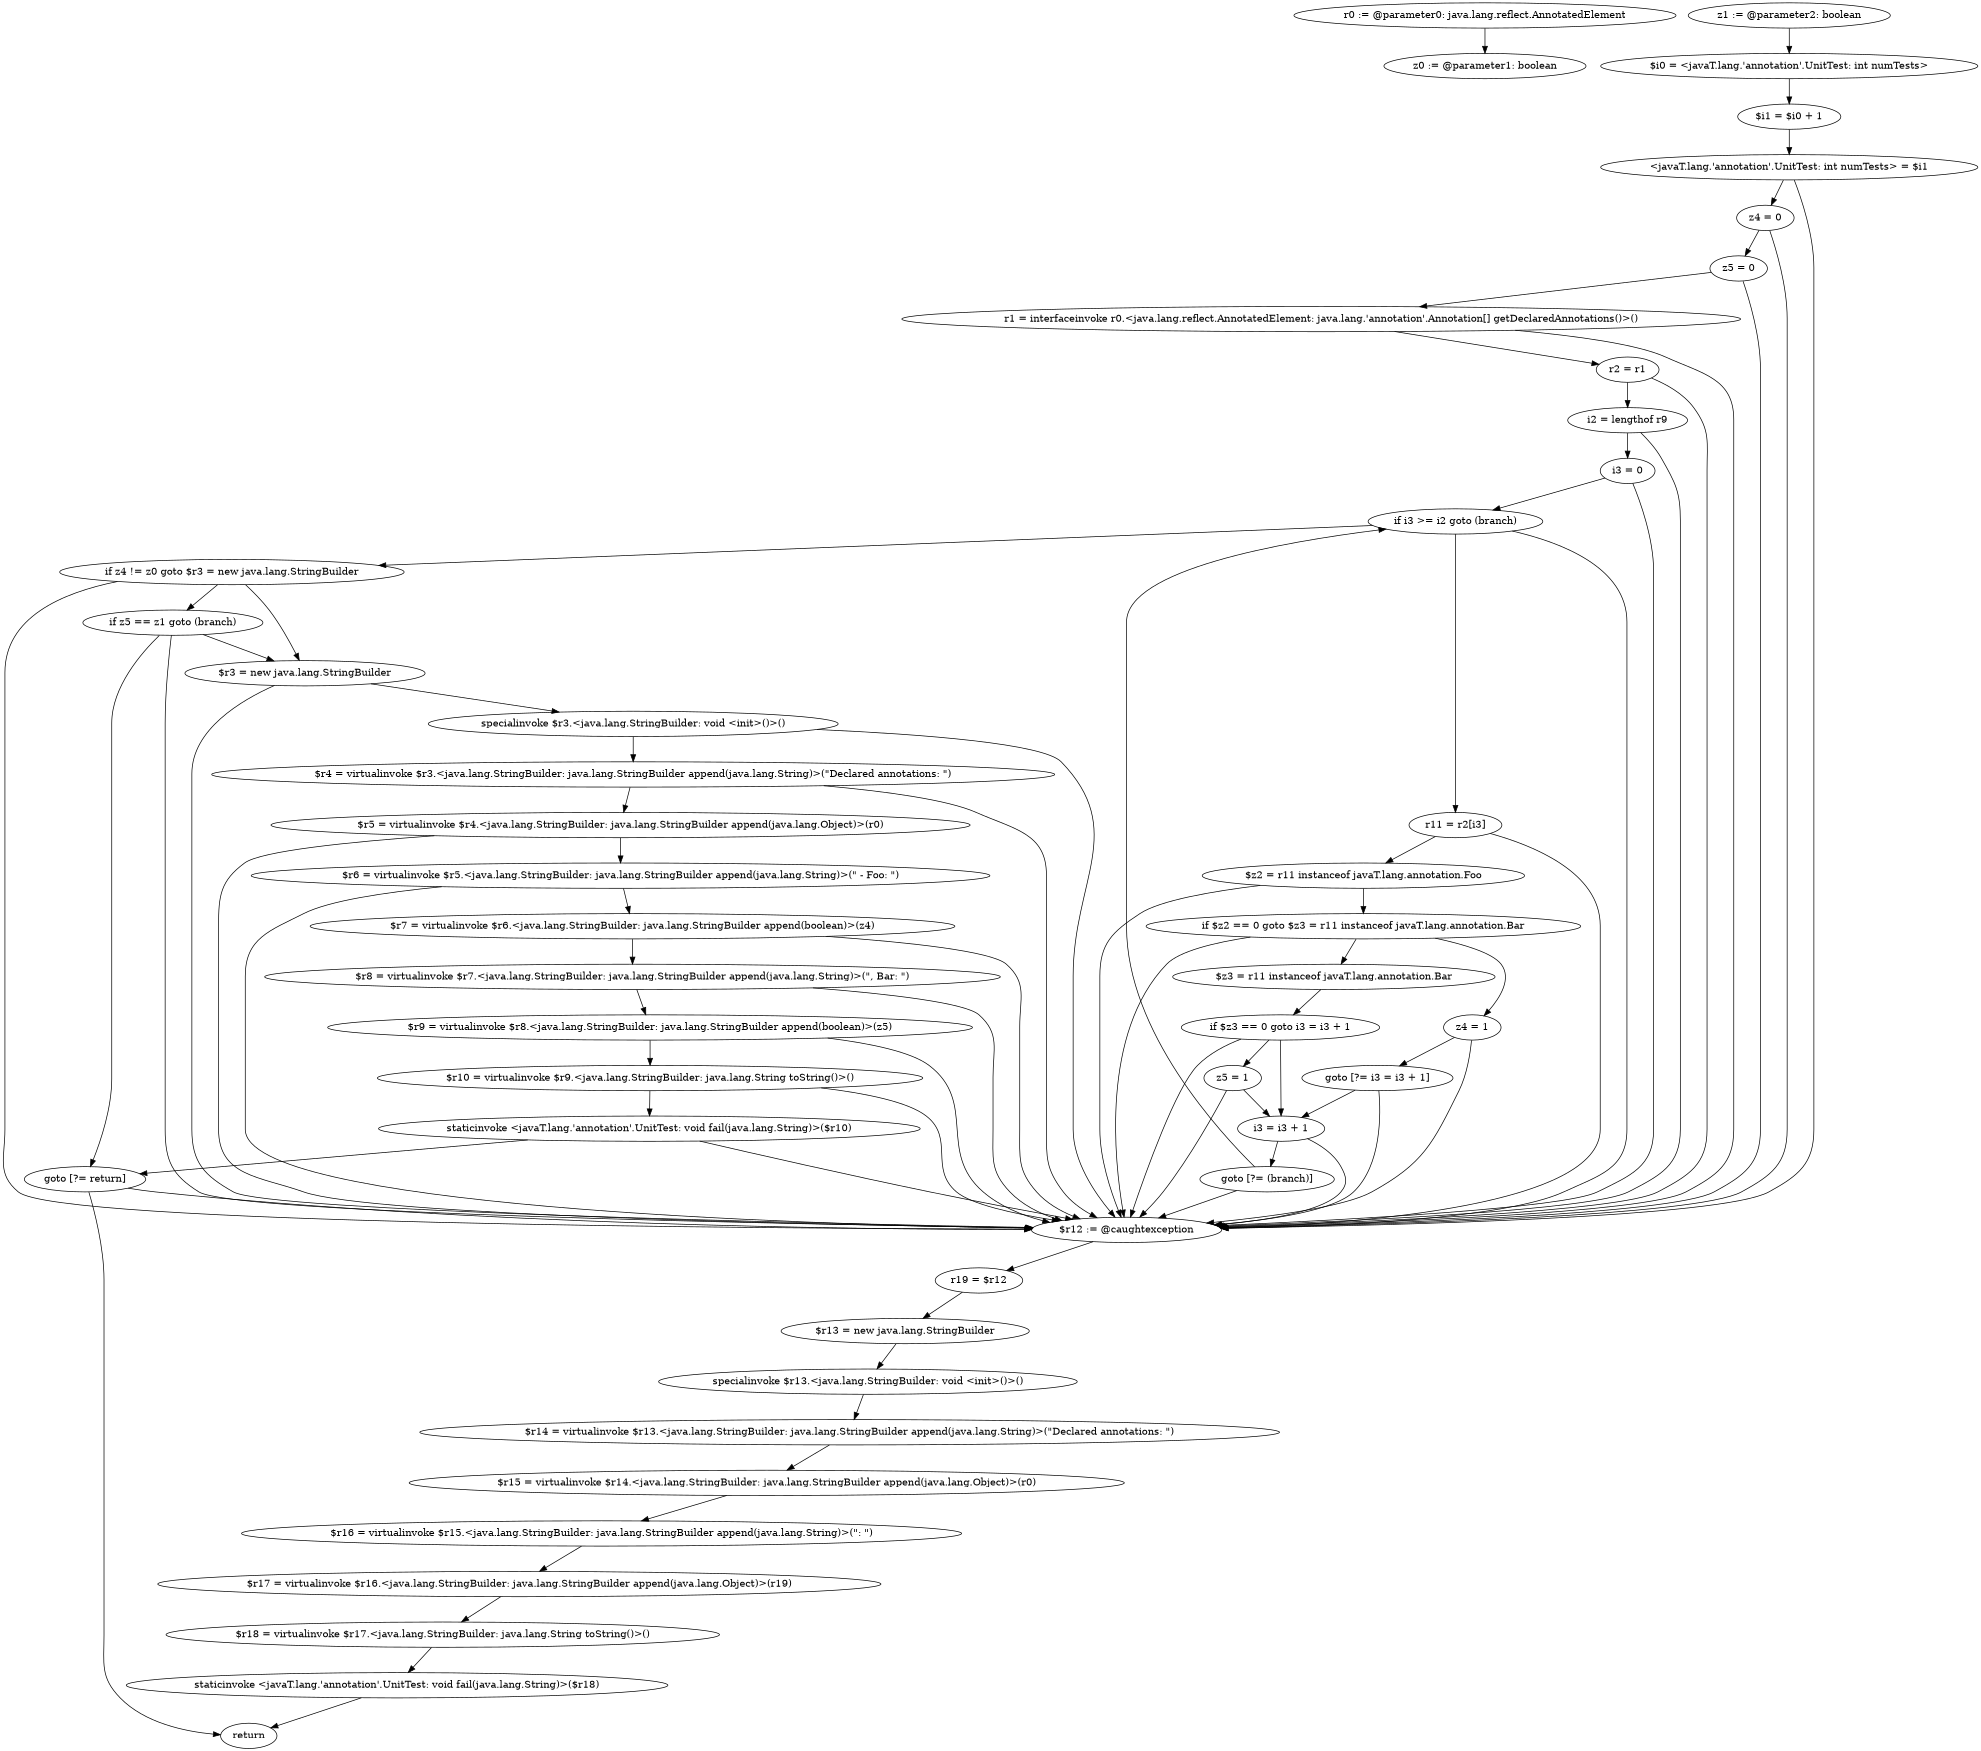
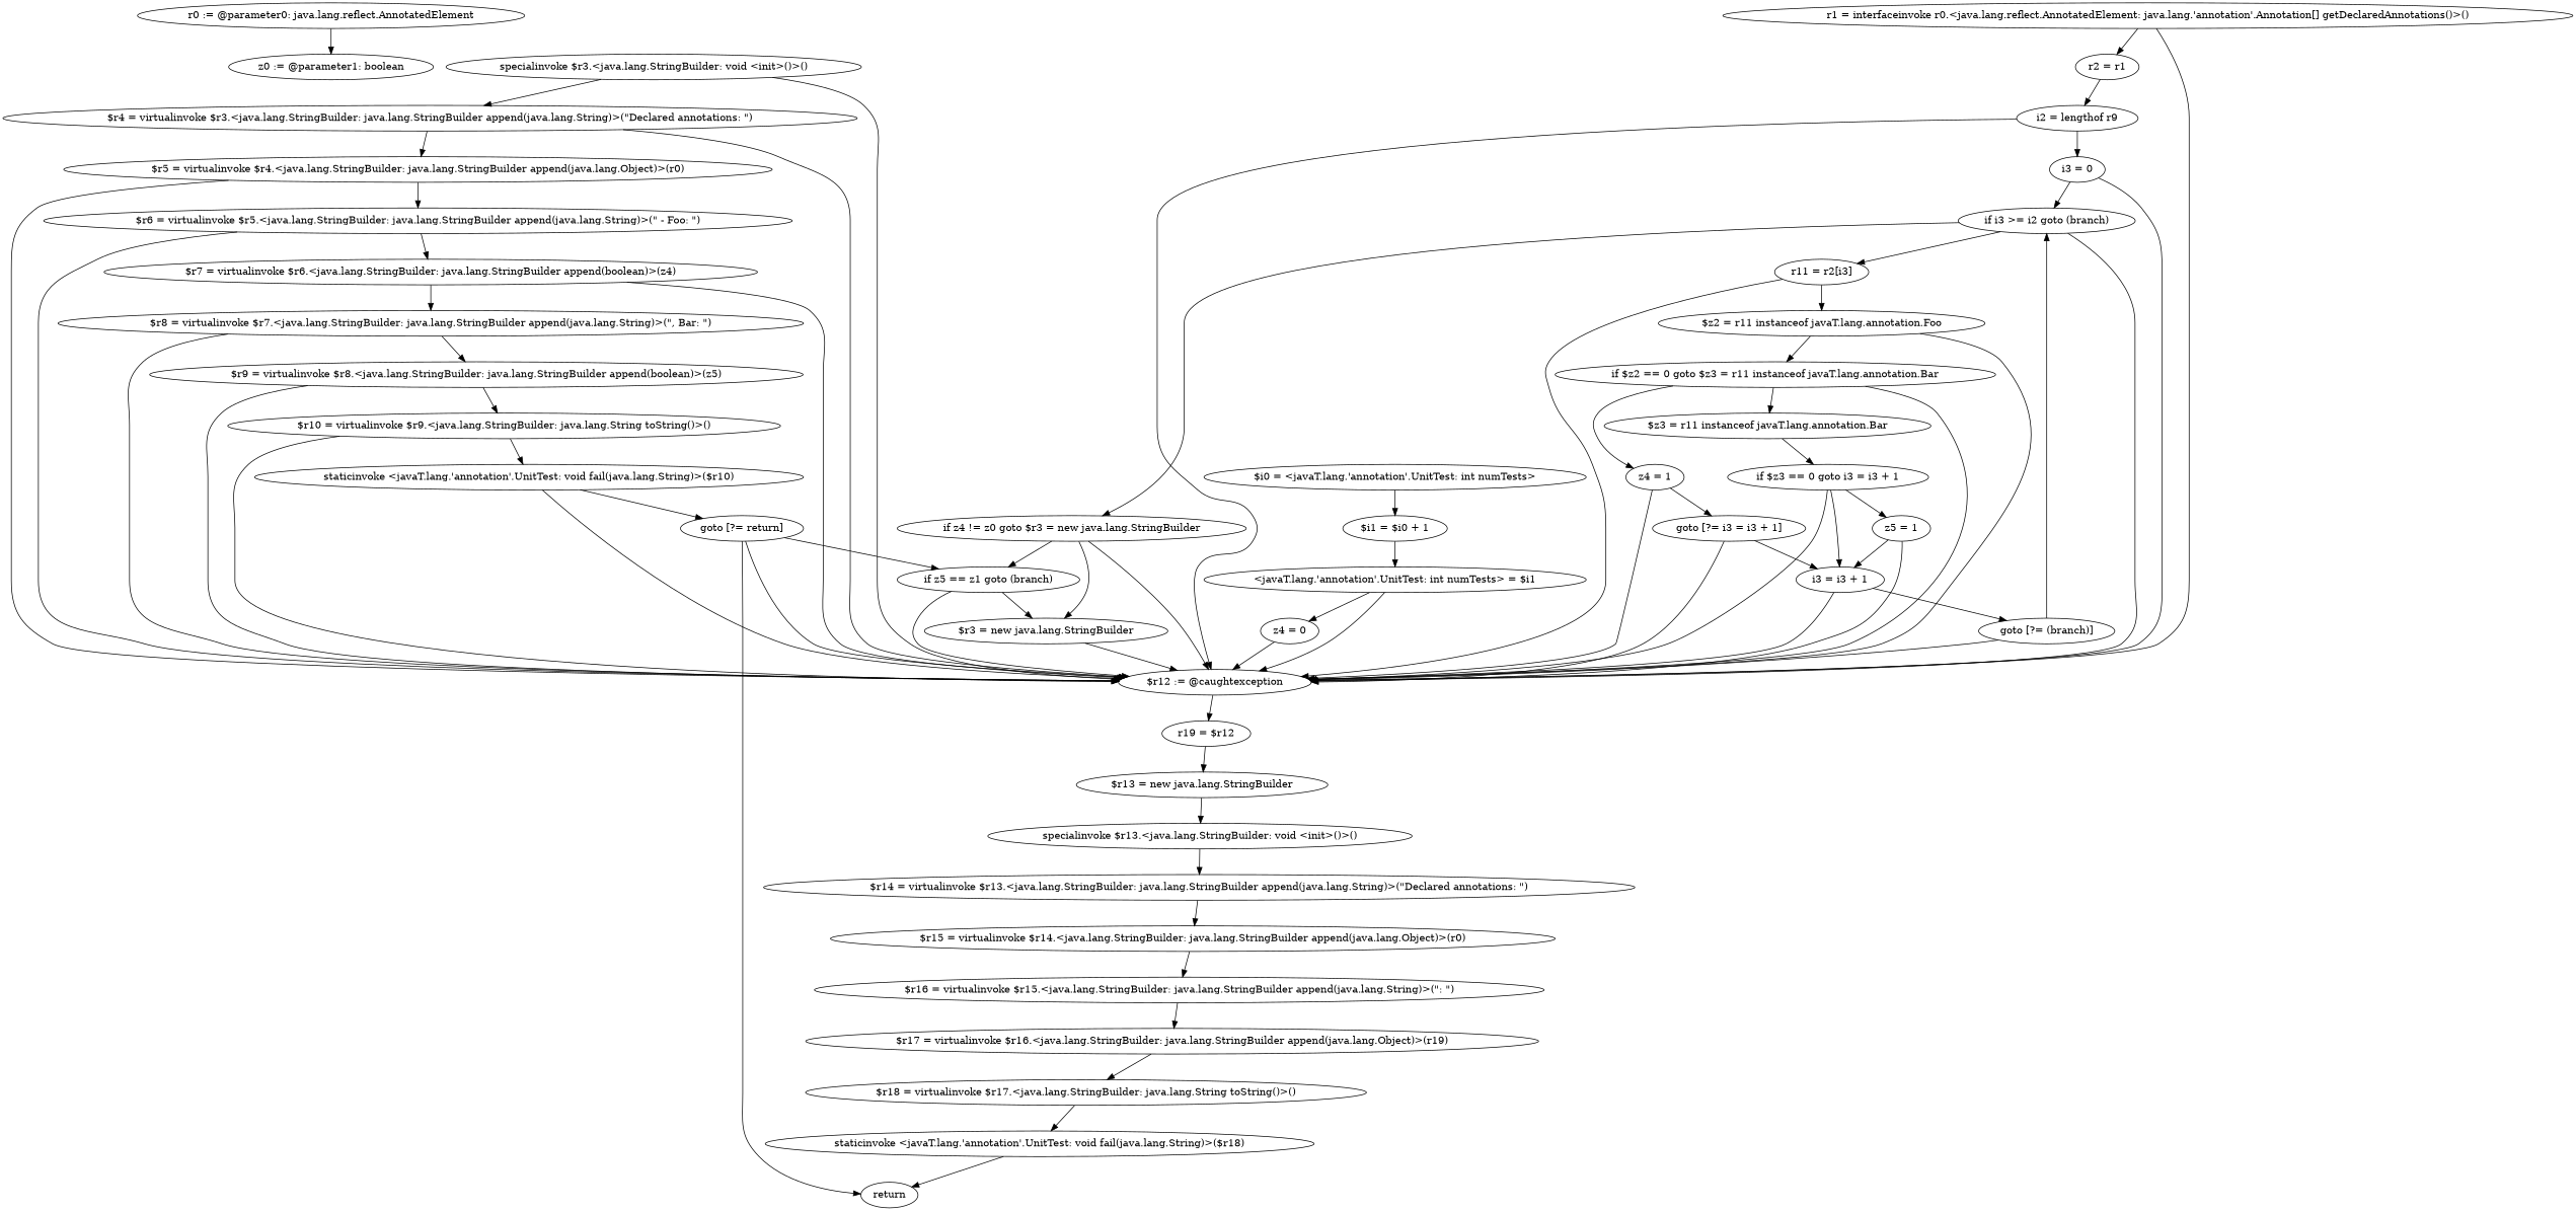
  digraph {
    "r0 := @parameter0: java.lang.reflect.AnnotatedElement"
    "z0 := @parameter1: boolean"
-   "z1 := @parameter2: boolean"
    "$i0 = <javaT.lang.'annotation'.UnitTest: int numTests>"
    "$i1 = $i0 + 1"
    "<javaT.lang.'annotation'.UnitTest: int numTests> = $i1"
    "z4 = 0"
    "$r12 := @caughtexception"
-   "z5 = 0"
    "r19 = $r12"
    "r1 = interfaceinvoke r0.<java.lang.reflect.AnnotatedElement: java.lang.'annotation'.Annotation[] getDeclaredAnnotations()>()"
    "r2 = r1"
    n13 [label="i2 = lengthof r9"]
    "i3 = 0"
    "if i3 >= i2 goto (branch)"
    "r11 = r2[i3]"
    "if z4 != z0 goto $r3 = new java.lang.StringBuilder"
    "$z2 = r11 instanceof javaT.lang.annotation.Foo"
    "if z5 == z1 goto (branch)"
    "$r3 = new java.lang.StringBuilder"
    "if $z2 == 0 goto $z3 = r11 instanceof javaT.lang.annotation.Bar"
    "z4 = 1"
    "$z3 = r11 instanceof javaT.lang.annotation.Bar"
    "goto [?= i3 = i3 + 1]"
    "if $z3 == 0 goto i3 = i3 + 1"
    "i3 = i3 + 1"
    "goto [?= (branch)]"
    "z5 = 1"
    "goto [?= return]"
    "specialinvoke $r3.<java.lang.StringBuilder: void <init>()>()"
    return
    "$r4 = virtualinvoke $r3.<java.lang.StringBuilder: java.lang.StringBuilder append(java.lang.String)>(\"Declared annotations: \")"
    "$r5 = virtualinvoke $r4.<java.lang.StringBuilder: java.lang.StringBuilder append(java.lang.Object)>(r0)"
    "$r6 = virtualinvoke $r5.<java.lang.StringBuilder: java.lang.StringBuilder append(java.lang.String)>(\" - Foo: \")"
    "$r7 = virtualinvoke $r6.<java.lang.StringBuilder: java.lang.StringBuilder append(boolean)>(z4)"
    "$r8 = virtualinvoke $r7.<java.lang.StringBuilder: java.lang.StringBuilder append(java.lang.String)>(\", Bar: \")"
    "$r9 = virtualinvoke $r8.<java.lang.StringBuilder: java.lang.StringBuilder append(boolean)>(z5)"
    "$r10 = virtualinvoke $r9.<java.lang.StringBuilder: java.lang.String toString()>()"
    "staticinvoke <javaT.lang.'annotation'.UnitTest: void fail(java.lang.String)>($r10)"
    "$r13 = new java.lang.StringBuilder"
    "specialinvoke $r13.<java.lang.StringBuilder: void <init>()>()"
    "$r14 = virtualinvoke $r13.<java.lang.StringBuilder: java.lang.StringBuilder append(java.lang.String)>(\"Declared annotations: \")"
    "$r15 = virtualinvoke $r14.<java.lang.StringBuilder: java.lang.StringBuilder append(java.lang.Object)>(r0)"
    "$r16 = virtualinvoke $r15.<java.lang.StringBuilder: java.lang.StringBuilder append(java.lang.String)>(\": \")"
    "$r17 = virtualinvoke $r16.<java.lang.StringBuilder: java.lang.StringBuilder append(java.lang.Object)>(r19)"
    "$r18 = virtualinvoke $r17.<java.lang.StringBuilder: java.lang.String toString()>()"
    "staticinvoke <javaT.lang.'annotation'.UnitTest: void fail(java.lang.String)>($r18)"
    "r0 := @parameter0: java.lang.reflect.AnnotatedElement" -> "z0 := @parameter1: boolean"
-   "z1 := @parameter2: boolean" -> "$i0 = <javaT.lang.'annotation'.UnitTest: int numTests>"
    "$i0 = <javaT.lang.'annotation'.UnitTest: int numTests>" -> "$i1 = $i0 + 1"
    "$i1 = $i0 + 1" -> "<javaT.lang.'annotation'.UnitTest: int numTests> = $i1"
    "<javaT.lang.'annotation'.UnitTest: int numTests> = $i1" -> "z4 = 0"
    "<javaT.lang.'annotation'.UnitTest: int numTests> = $i1" -> "$r12 := @caughtexception"
    "z4 = 0" -> "$r12 := @caughtexception"
-   "z4 = 0" -> "z5 = 0"
    "$r12 := @caughtexception" -> "r19 = $r12"
-   "z5 = 0" -> "$r12 := @caughtexception"
-   "z5 = 0" -> "r1 = interfaceinvoke r0.<java.lang.reflect.AnnotatedElement: java.lang.'annotation'.Annotation[] getDeclaredAnnotations()>()"
    "r19 = $r12" -> "$r13 = new java.lang.StringBuilder"
    "r1 = interfaceinvoke r0.<java.lang.reflect.AnnotatedElement: java.lang.'annotation'.Annotation[] getDeclaredAnnotations()>()" -> "$r12 := @caughtexception"
    "r1 = interfaceinvoke r0.<java.lang.reflect.AnnotatedElement: java.lang.'annotation'.Annotation[] getDeclaredAnnotations()>()" -> "r2 = r1"
-   "r2 = r1" -> "$r12 := @caughtexception"
    "r2 = r1" -> n13
    n13 -> "$r12 := @caughtexception"
    n13 -> "i3 = 0"
    "i3 = 0" -> "$r12 := @caughtexception"
    "i3 = 0" -> "if i3 >= i2 goto (branch)"
    "if i3 >= i2 goto (branch)" -> "$r12 := @caughtexception"
    "if i3 >= i2 goto (branch)" -> "r11 = r2[i3]"
    "if i3 >= i2 goto (branch)" -> "if z4 != z0 goto $r3 = new java.lang.StringBuilder"
    "r11 = r2[i3]" -> "$r12 := @caughtexception"
    "r11 = r2[i3]" -> "$z2 = r11 instanceof javaT.lang.annotation.Foo"
    "if z4 != z0 goto $r3 = new java.lang.StringBuilder" -> "$r12 := @caughtexception"
    "if z4 != z0 goto $r3 = new java.lang.StringBuilder" -> "if z5 == z1 goto (branch)"
    "if z4 != z0 goto $r3 = new java.lang.StringBuilder" -> "$r3 = new java.lang.StringBuilder"
    "$z2 = r11 instanceof javaT.lang.annotation.Foo" -> "$r12 := @caughtexception"
    "$z2 = r11 instanceof javaT.lang.annotation.Foo" -> "if $z2 == 0 goto $z3 = r11 instanceof javaT.lang.annotation.Bar"
    "if z5 == z1 goto (branch)" -> "$r12 := @caughtexception"
    "if z5 == z1 goto (branch)" -> "$r3 = new java.lang.StringBuilder"
-   "if z5 == z1 goto (branch)" -> "goto [?= return]"
+   "goto [?= return]" -> "if z5 == z1 goto (branch)"
    "$r3 = new java.lang.StringBuilder" -> "$r12 := @caughtexception"
-   "$r3 = new java.lang.StringBuilder" -> "specialinvoke $r3.<java.lang.StringBuilder: void <init>()>()"
    "if $z2 == 0 goto $z3 = r11 instanceof javaT.lang.annotation.Bar" -> "$r12 := @caughtexception"
    "if $z2 == 0 goto $z3 = r11 instanceof javaT.lang.annotation.Bar" -> "z4 = 1"
    "if $z2 == 0 goto $z3 = r11 instanceof javaT.lang.annotation.Bar" -> "$z3 = r11 instanceof javaT.lang.annotation.Bar"
    "z4 = 1" -> "$r12 := @caughtexception"
    "z4 = 1" -> "goto [?= i3 = i3 + 1]"
    "$z3 = r11 instanceof javaT.lang.annotation.Bar" -> "if $z3 == 0 goto i3 = i3 + 1"
    "goto [?= i3 = i3 + 1]" -> "$r12 := @caughtexception"
    "goto [?= i3 = i3 + 1]" -> "i3 = i3 + 1"
    "if $z3 == 0 goto i3 = i3 + 1" -> "$r12 := @caughtexception"
    "if $z3 == 0 goto i3 = i3 + 1" -> "i3 = i3 + 1"
    "if $z3 == 0 goto i3 = i3 + 1" -> "z5 = 1"
    "i3 = i3 + 1" -> "$r12 := @caughtexception"
    "i3 = i3 + 1" -> "goto [?= (branch)]"
    "goto [?= (branch)]" -> "$r12 := @caughtexception"
    "goto [?= (branch)]" -> "if i3 >= i2 goto (branch)"
    "z5 = 1" -> "$r12 := @caughtexception"
    "z5 = 1" -> "i3 = i3 + 1"
    "goto [?= return]" -> "$r12 := @caughtexception"
    "goto [?= return]" -> return
    "specialinvoke $r3.<java.lang.StringBuilder: void <init>()>()" -> "$r12 := @caughtexception"
    "specialinvoke $r3.<java.lang.StringBuilder: void <init>()>()" -> "$r4 = virtualinvoke $r3.<java.lang.StringBuilder: java.lang.StringBuilder append(java.lang.String)>(\"Declared annotations: \")"
    "$r4 = virtualinvoke $r3.<java.lang.StringBuilder: java.lang.StringBuilder append(java.lang.String)>(\"Declared annotations: \")" -> "$r12 := @caughtexception"
    "$r4 = virtualinvoke $r3.<java.lang.StringBuilder: java.lang.StringBuilder append(java.lang.String)>(\"Declared annotations: \")" -> "$r5 = virtualinvoke $r4.<java.lang.StringBuilder: java.lang.StringBuilder append(java.lang.Object)>(r0)"
    "$r5 = virtualinvoke $r4.<java.lang.StringBuilder: java.lang.StringBuilder append(java.lang.Object)>(r0)" -> "$r12 := @caughtexception"
    "$r5 = virtualinvoke $r4.<java.lang.StringBuilder: java.lang.StringBuilder append(java.lang.Object)>(r0)" -> "$r6 = virtualinvoke $r5.<java.lang.StringBuilder: java.lang.StringBuilder append(java.lang.String)>(\" - Foo: \")"
    "$r6 = virtualinvoke $r5.<java.lang.StringBuilder: java.lang.StringBuilder append(java.lang.String)>(\" - Foo: \")" -> "$r12 := @caughtexception"
    "$r6 = virtualinvoke $r5.<java.lang.StringBuilder: java.lang.StringBuilder append(java.lang.String)>(\" - Foo: \")" -> "$r7 = virtualinvoke $r6.<java.lang.StringBuilder: java.lang.StringBuilder append(boolean)>(z4)"
    "$r7 = virtualinvoke $r6.<java.lang.StringBuilder: java.lang.StringBuilder append(boolean)>(z4)" -> "$r12 := @caughtexception"
    "$r7 = virtualinvoke $r6.<java.lang.StringBuilder: java.lang.StringBuilder append(boolean)>(z4)" -> "$r8 = virtualinvoke $r7.<java.lang.StringBuilder: java.lang.StringBuilder append(java.lang.String)>(\", Bar: \")"
    "$r8 = virtualinvoke $r7.<java.lang.StringBuilder: java.lang.StringBuilder append(java.lang.String)>(\", Bar: \")" -> "$r12 := @caughtexception"
    "$r8 = virtualinvoke $r7.<java.lang.StringBuilder: java.lang.StringBuilder append(java.lang.String)>(\", Bar: \")" -> "$r9 = virtualinvoke $r8.<java.lang.StringBuilder: java.lang.StringBuilder append(boolean)>(z5)"
    "$r9 = virtualinvoke $r8.<java.lang.StringBuilder: java.lang.StringBuilder append(boolean)>(z5)" -> "$r12 := @caughtexception"
    "$r9 = virtualinvoke $r8.<java.lang.StringBuilder: java.lang.StringBuilder append(boolean)>(z5)" -> "$r10 = virtualinvoke $r9.<java.lang.StringBuilder: java.lang.String toString()>()"
    "$r10 = virtualinvoke $r9.<java.lang.StringBuilder: java.lang.String toString()>()" -> "$r12 := @caughtexception"
    "$r10 = virtualinvoke $r9.<java.lang.StringBuilder: java.lang.String toString()>()" -> "staticinvoke <javaT.lang.'annotation'.UnitTest: void fail(java.lang.String)>($r10)"
    "staticinvoke <javaT.lang.'annotation'.UnitTest: void fail(java.lang.String)>($r10)" -> "$r12 := @caughtexception"
    "staticinvoke <javaT.lang.'annotation'.UnitTest: void fail(java.lang.String)>($r10)" -> "goto [?= return]"
    "$r13 = new java.lang.StringBuilder" -> "specialinvoke $r13.<java.lang.StringBuilder: void <init>()>()"
    "specialinvoke $r13.<java.lang.StringBuilder: void <init>()>()" -> "$r14 = virtualinvoke $r13.<java.lang.StringBuilder: java.lang.StringBuilder append(java.lang.String)>(\"Declared annotations: \")"
    "$r14 = virtualinvoke $r13.<java.lang.StringBuilder: java.lang.StringBuilder append(java.lang.String)>(\"Declared annotations: \")" -> "$r15 = virtualinvoke $r14.<java.lang.StringBuilder: java.lang.StringBuilder append(java.lang.Object)>(r0)"
    "$r15 = virtualinvoke $r14.<java.lang.StringBuilder: java.lang.StringBuilder append(java.lang.Object)>(r0)" -> "$r16 = virtualinvoke $r15.<java.lang.StringBuilder: java.lang.StringBuilder append(java.lang.String)>(\": \")"
    "$r16 = virtualinvoke $r15.<java.lang.StringBuilder: java.lang.StringBuilder append(java.lang.String)>(\": \")" -> "$r17 = virtualinvoke $r16.<java.lang.StringBuilder: java.lang.StringBuilder append(java.lang.Object)>(r19)"
    "$r17 = virtualinvoke $r16.<java.lang.StringBuilder: java.lang.StringBuilder append(java.lang.Object)>(r19)" -> "$r18 = virtualinvoke $r17.<java.lang.StringBuilder: java.lang.String toString()>()"
    "$r18 = virtualinvoke $r17.<java.lang.StringBuilder: java.lang.String toString()>()" -> "staticinvoke <javaT.lang.'annotation'.UnitTest: void fail(java.lang.String)>($r18)"
    "staticinvoke <javaT.lang.'annotation'.UnitTest: void fail(java.lang.String)>($r18)" -> return
  }
